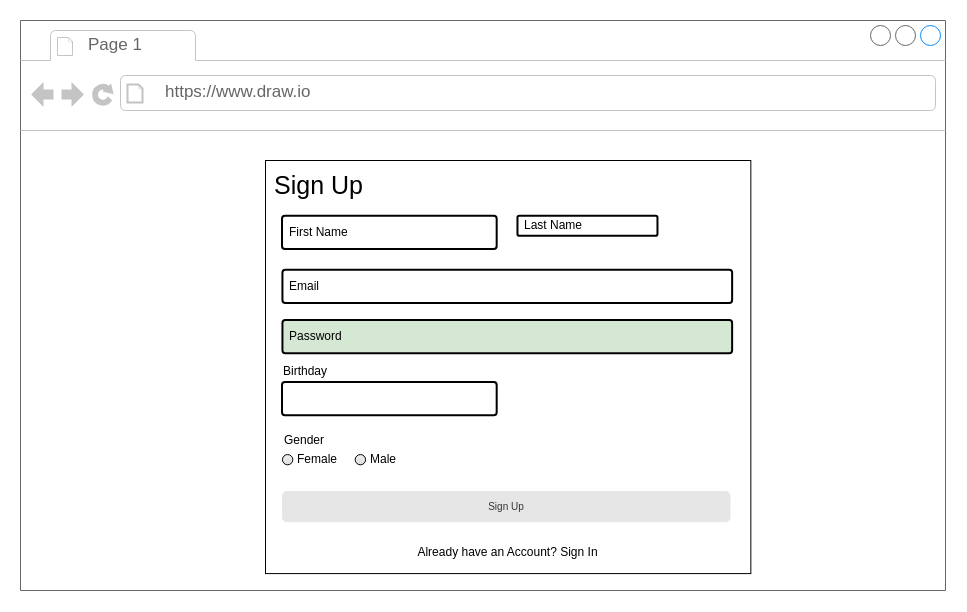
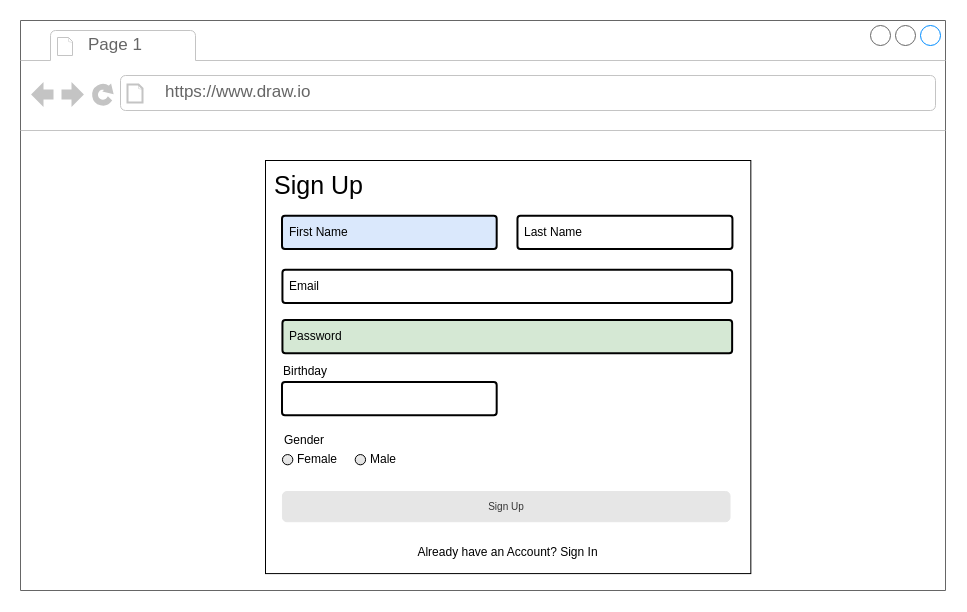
  <mxCell id="0" />
  <mxCell id="1" parent="0" />
  <mxCell id="2" value="" style="strokeWidth=1;shadow=0;dashed=0;align=center;html=1;shape=mxgraph.mockup.containers.browserWindow;rSize=0;strokeColor=#666666;strokeColor2=#008cff;strokeColor3=#c4c4c4;mainText=,;recursiveResize=0;" vertex="1" parent="1"><mxGeometry x="20" y="20" width="925" height="570" as="geometry" /></mxCell>
  <mxCell id="3" value="Page 1" style="strokeWidth=1;shadow=0;dashed=0;align=center;html=1;shape=mxgraph.mockup.containers.anchor;fontSize=17;fontColor=#666666;align=left;" vertex="1" parent="2"><mxGeometry x="66.052" y="11.782" width="121.095" height="25.527" as="geometry" /></mxCell>
  <mxCell id="4" value="https://www.draw.io" style="strokeWidth=1;shadow=0;dashed=0;align=center;html=1;shape=mxgraph.mockup.containers.anchor;rSize=0;fontSize=17;fontColor=#666666;align=left;" vertex="1" parent="2"><mxGeometry x="143.112" y="58.909" width="275.216" height="25.527" as="geometry" /></mxCell>
  <mxCell id="5" value="" style="rounded=0;whiteSpace=wrap;html=1;" vertex="1" parent="2"><mxGeometry x="245" y="140" width="485.33" height="413.09" as="geometry" /></mxCell>
- <mxCell id="6" value="First Name" style="rounded=1;arcSize=9;align=left;spacingLeft=5;strokeColor=#000000;html=1;strokeWidth=2;fontSize=12" vertex="1" parent="2"><mxGeometry x="261.509" y="195.26" width="214.667" height="33.246" as="geometry" /></mxCell>
+ <mxCell id="6" value="First Name" style="rounded=1;arcSize=9;align=left;spacingLeft=5;strokeColor=#000000;html=1;strokeWidth=2;fontSize=12;fillColor=#dae8fc;" vertex="1" parent="2"><mxGeometry x="261.509" y="195.26" width="214.667" height="33.246" as="geometry" /></mxCell>
  <mxCell id="7" value="Sign Up" style="rounded=1;html=1;shadow=0;dashed=0;whiteSpace=wrap;fontSize=10;fillColor=#E6E6E6;align=center;strokeColor=#E6E6E6;fontColor=#333333;" vertex="1" parent="2"><mxGeometry x="261.941" y="471.002" width="447.603" height="30.219" as="geometry" /></mxCell>
  <mxCell id="8" value="Already have an Account? Sign In" style="text;html=1;strokeColor=none;fillColor=none;align=center;verticalAlign=middle;whiteSpace=wrap;rounded=0;" vertex="1" parent="2"><mxGeometry x="382.117" y="522.307" width="211.085" height="20.153" as="geometry" /></mxCell>
- <mxCell id="9" value="Last Name" style="rounded=1;arcSize=9;align=left;spacingLeft=5;strokeColor=#000000;html=1;strokeWidth=2;fontSize=12" vertex="1" parent="2"><mxGeometry x="496.966" y="195.26" width="140" height="20" as="geometry" /></mxCell>
+ <mxCell id="9" value="Last Name" style="rounded=1;arcSize=9;align=left;spacingLeft=5;strokeColor=#000000;html=1;strokeWidth=2;fontSize=12" vertex="1" parent="2"><mxGeometry x="496.966" y="195.26" width="214.973" height="33.246" as="geometry" /></mxCell>
  <mxCell id="10" value="Email" style="rounded=1;arcSize=9;align=left;spacingLeft=5;strokeColor=#000000;html=1;strokeWidth=2;fontSize=12" vertex="1" parent="2"><mxGeometry x="261.937" y="249.158" width="449.7" height="33.246" as="geometry" /></mxCell>
  <mxCell id="11" value="Password" style="rounded=1;arcSize=9;align=left;spacingLeft=5;strokeColor=#000000;html=1;strokeWidth=2;fontSize=12;fillColor=#d5e8d4;" vertex="1" parent="2"><mxGeometry x="261.937" y="299.53" width="449.7" height="33.246" as="geometry" /></mxCell>
  <mxCell id="12" value="" style="rounded=1;arcSize=9;align=left;spacingLeft=5;strokeColor=#000000;html=1;strokeWidth=2;fontSize=12" vertex="1" parent="2"><mxGeometry x="261.509" y="361.488" width="214.667" height="33.246" as="geometry" /></mxCell>
  <mxCell id="13" value="&lt;div style=&quot;text-align: left&quot;&gt;&lt;span&gt;Birthday&lt;/span&gt;&lt;/div&gt;" style="text;html=1;strokeColor=none;fillColor=none;align=center;verticalAlign=middle;whiteSpace=wrap;rounded=0;" vertex="1" parent="2"><mxGeometry x="261.937" y="341.34" width="46.481" height="20.149" as="geometry" /></mxCell>
  <mxCell id="14" value="Female" style="html=1;shadow=0;dashed=0;shape=mxgraph.bootstrap.radioButton2;labelPosition=right;verticalLabelPosition=middle;align=left;verticalAlign=middle;gradientColor=#DEDEDE;fillColor=#EDEDED;checked=0;spacing=5;checkedFill=#0085FC;checkedStroke=#ffffff;" vertex="1" parent="2"><mxGeometry x="261.941" y="434.062" width="10.393" height="10.261" as="geometry" /></mxCell>
  <mxCell id="15" value="Male" style="html=1;shadow=0;dashed=0;shape=mxgraph.bootstrap.radioButton2;labelPosition=right;verticalLabelPosition=middle;align=left;verticalAlign=middle;gradientColor=#DEDEDE;fillColor=#EDEDED;checked=0;spacing=5;checkedFill=#0085FC;checkedStroke=#ffffff;" vertex="1" parent="2"><mxGeometry x="334.693" y="434.062" width="10.393" height="10.261" as="geometry" /></mxCell>
  <mxCell id="16" value="Gender" style="text;html=1;strokeColor=none;fillColor=none;align=left;verticalAlign=middle;whiteSpace=wrap;rounded=0;" vertex="1" parent="2"><mxGeometry x="261.941" y="409.436" width="63.055" height="20.153" as="geometry" /></mxCell>
  <mxCell id="17" value="Sign Up" style="text;html=1;strokeColor=none;fillColor=none;align=center;verticalAlign=middle;whiteSpace=wrap;rounded=0;fontSize=25;" vertex="1" parent="2"><mxGeometry x="245" y="154" width="107.33" height="20" as="geometry" /></mxCell>
